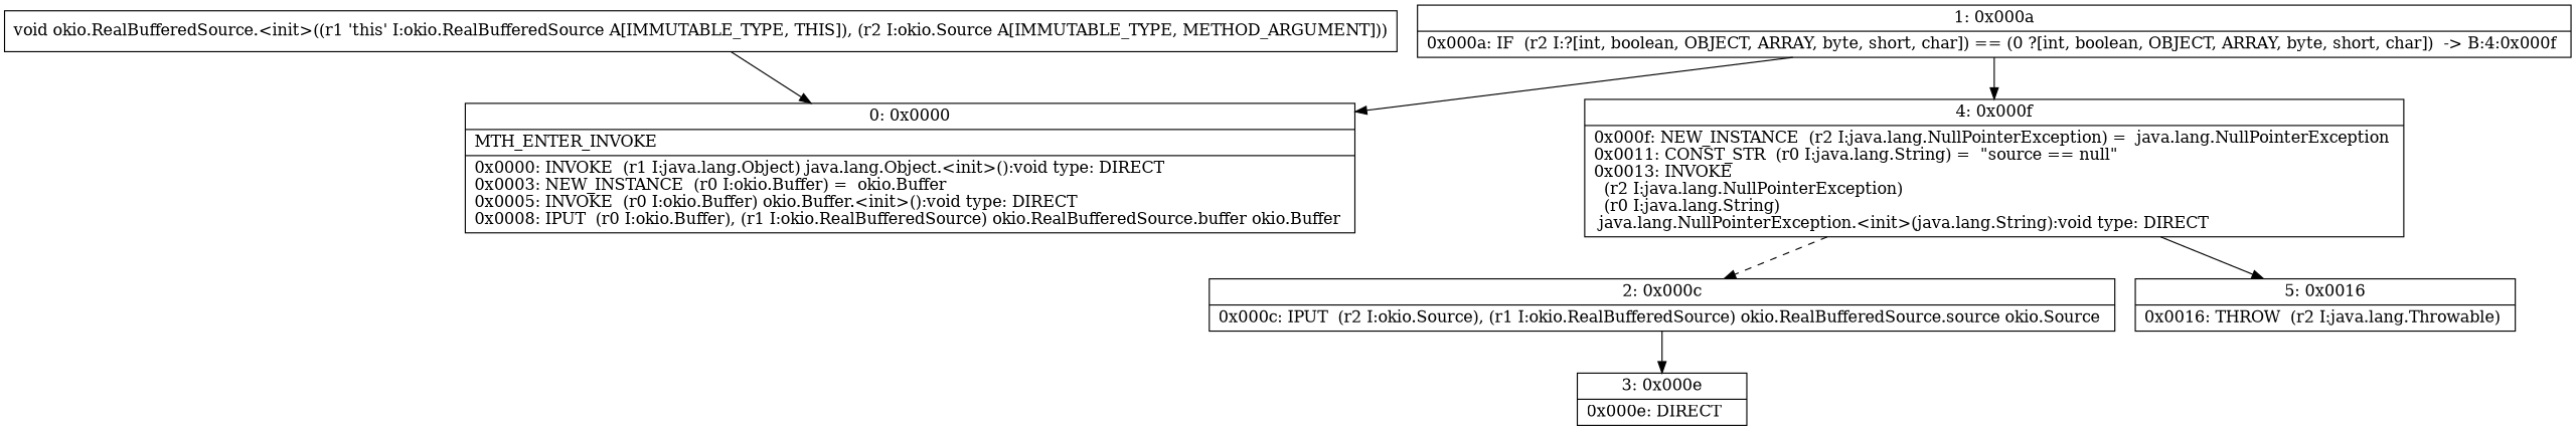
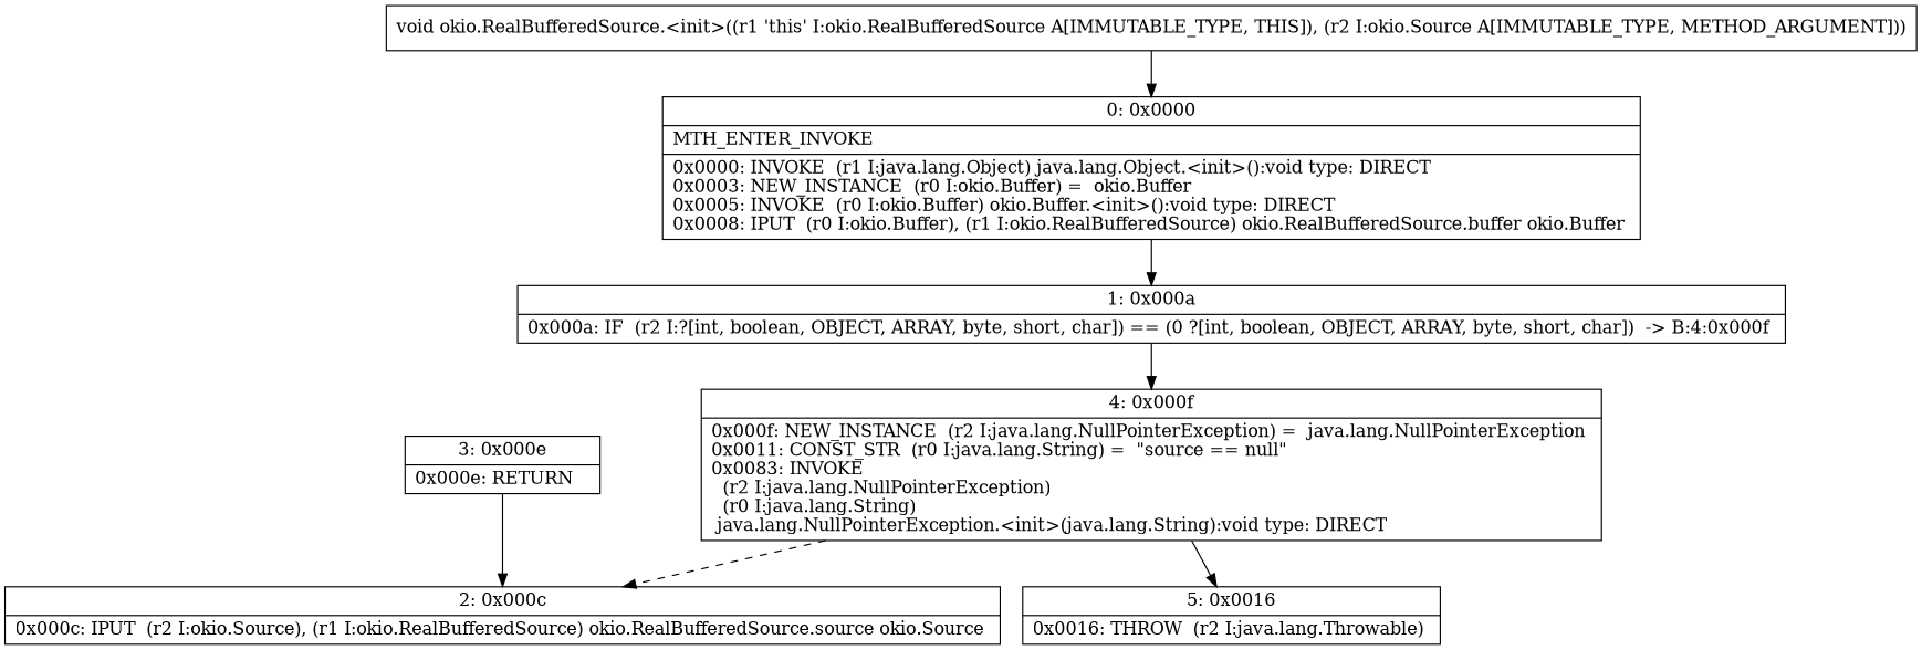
  digraph {
    node [shape=record]
    n1 [label="{0\:\ 0x0000|MTH_ENTER_INVOKE\l|0x0000: INVOKE  (r1 I:java.lang.Object) java.lang.Object.\<init\>():void type: DIRECT \l0x0003: NEW_INSTANCE  (r0 I:okio.Buffer) =  okio.Buffer \l0x0005: INVOKE  (r0 I:okio.Buffer) okio.Buffer.\<init\>():void type: DIRECT \l0x0008: IPUT  (r0 I:okio.Buffer), (r1 I:okio.RealBufferedSource) okio.RealBufferedSource.buffer okio.Buffer \l}"]
    n2 [label="{1\:\ 0x000a|0x000a: IF  (r2 I:?[int, boolean, OBJECT, ARRAY, byte, short, char]) == (0 ?[int, boolean, OBJECT, ARRAY, byte, short, char])  \-\> B:4:0x000f \l}"]
-   n3 [label="{4\:\ 0x000f|0x000f: NEW_INSTANCE  (r2 I:java.lang.NullPointerException) =  java.lang.NullPointerException \l0x0011: CONST_STR  (r0 I:java.lang.String) =  \"source == null\" \l0x0013: INVOKE  \l  (r2 I:java.lang.NullPointerException)\l  (r0 I:java.lang.String)\l java.lang.NullPointerException.\<init\>(java.lang.String):void type: DIRECT \l}"]
+   n3 [label="{4\:\ 0x000f|0x000f: NEW_INSTANCE  (r2 I:java.lang.NullPointerException) =  java.lang.NullPointerException \l0x0011: CONST_STR  (r0 I:java.lang.String) =  \"source == null\" \l0x0083: INVOKE  \l  (r2 I:java.lang.NullPointerException)\l  (r0 I:java.lang.String)\l java.lang.NullPointerException.\<init\>(java.lang.String):void type: DIRECT \l}"]
    n4 [label="{2\:\ 0x000c|0x000c: IPUT  (r2 I:okio.Source), (r1 I:okio.RealBufferedSource) okio.RealBufferedSource.source okio.Source \l}"]
-   n5 [label="{3\:\ 0x000e|0x000e: DIRECT   \l}"]
+   n5 [label="{3\:\ 0x000e|0x000e: RETURN   \l}"]
    n6 [label="{5\:\ 0x0016|0x0016: THROW  (r2 I:java.lang.Throwable) \l}"]
    n7 [label="{void okio.RealBufferedSource.\<init\>((r1 'this' I:okio.RealBufferedSource A[IMMUTABLE_TYPE, THIS]), (r2 I:okio.Source A[IMMUTABLE_TYPE, METHOD_ARGUMENT])) }"]
-   n2 -> n1
+   n1 -> n2
    n2 -> n3
    n3 -> n4 [style=dashed]
    n3 -> n6
-   n4 -> n5
+   n5 -> n4
    n7 -> n1
  }
